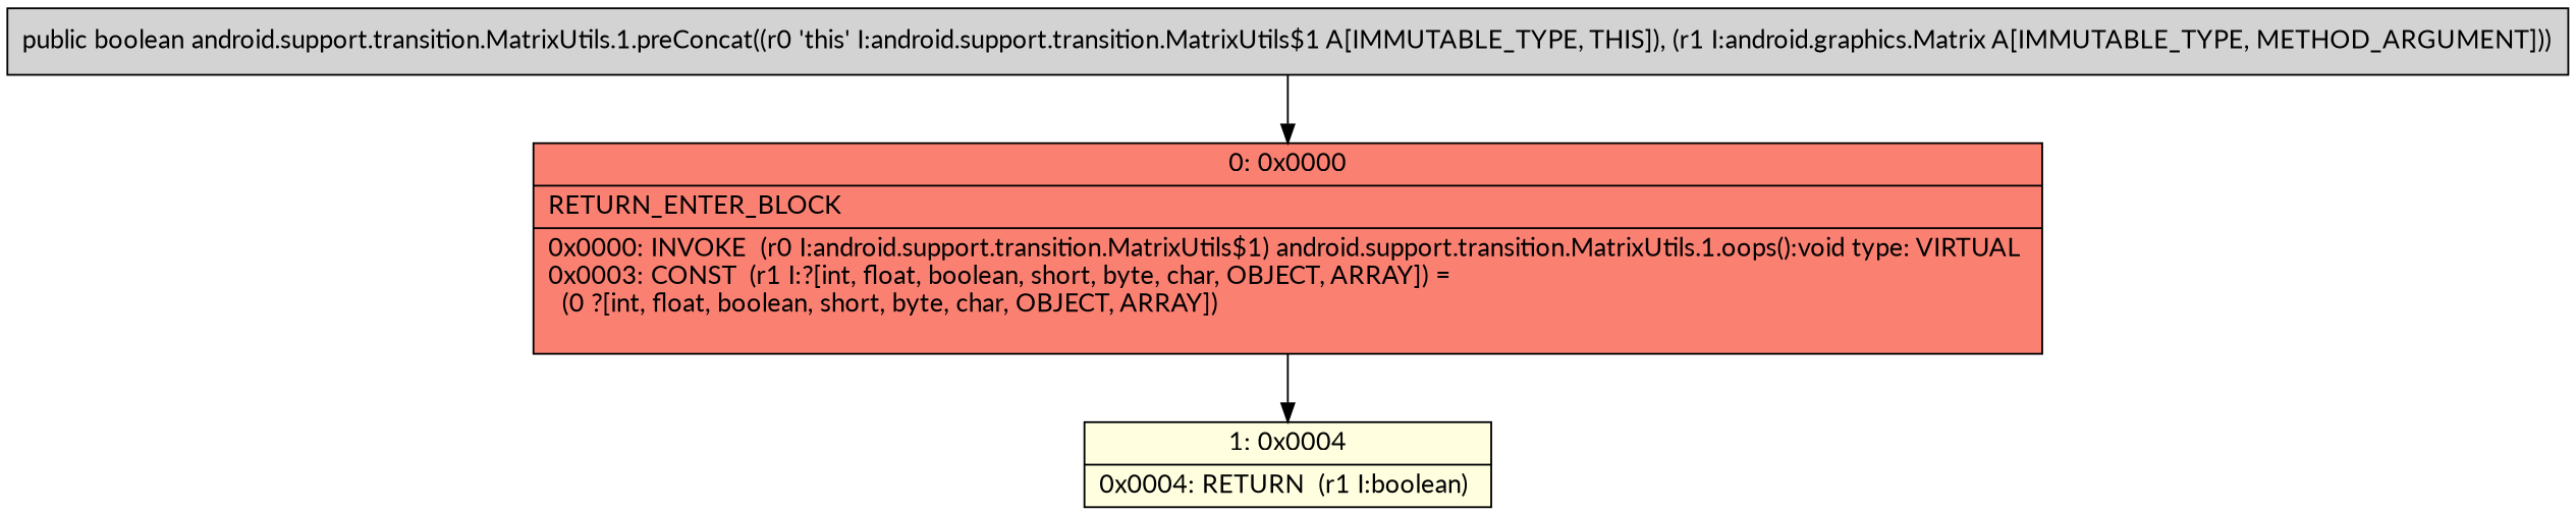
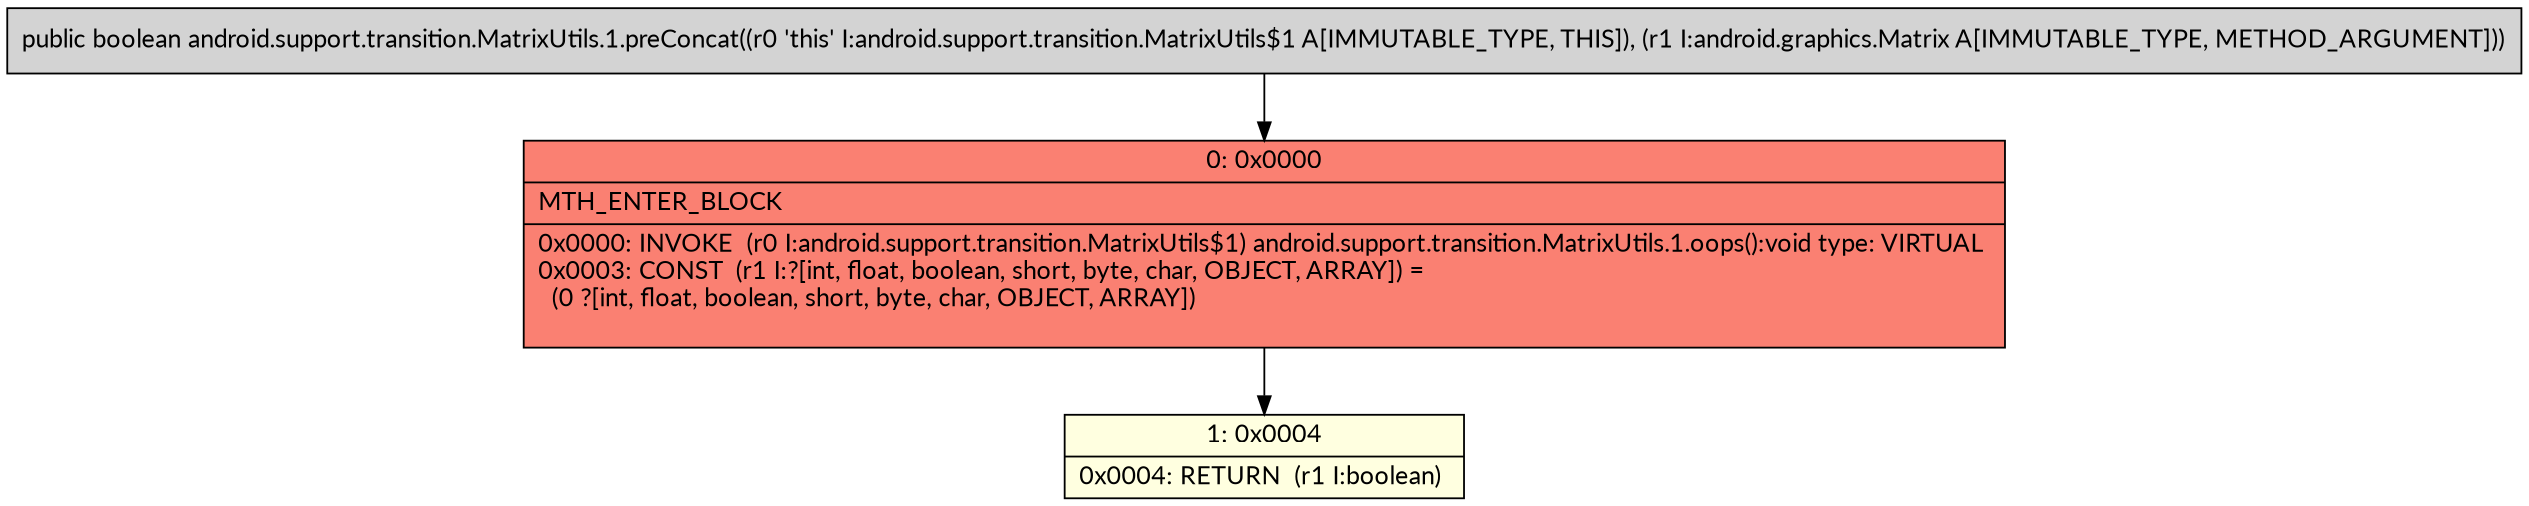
  digraph {
    fontname=Lato
    node [shape=record style=filled fontname=Lato]
    edge [fontname=Lato]
-   n1 [label="{0\:\ 0x0000|RETURN_ENTER_BLOCK\l|0x0000: INVOKE  (r0 I:android.support.transition.MatrixUtils$1) android.support.transition.MatrixUtils.1.oops():void type: VIRTUAL \l0x0003: CONST  (r1 I:?[int, float, boolean, short, byte, char, OBJECT, ARRAY]) = \l  (0 ?[int, float, boolean, short, byte, char, OBJECT, ARRAY])\l \l}" fillcolor=salmon]
+   n1 [label="{0\:\ 0x0000|MTH_ENTER_BLOCK\l|0x0000: INVOKE  (r0 I:android.support.transition.MatrixUtils$1) android.support.transition.MatrixUtils.1.oops():void type: VIRTUAL \l0x0003: CONST  (r1 I:?[int, float, boolean, short, byte, char, OBJECT, ARRAY]) = \l  (0 ?[int, float, boolean, short, byte, char, OBJECT, ARRAY])\l \l}" fillcolor=salmon]
    n2 [label="{1\:\ 0x0004|0x0004: RETURN  (r1 I:boolean) \l}" fillcolor=lightyellow]
    n3 [label="{public boolean android.support.transition.MatrixUtils.1.preConcat((r0 'this' I:android.support.transition.MatrixUtils$1 A[IMMUTABLE_TYPE, THIS]), (r1 I:android.graphics.Matrix A[IMMUTABLE_TYPE, METHOD_ARGUMENT])) }" fillcolor=lightgrey]
    n1 -> n2
    n3 -> n1
  }
